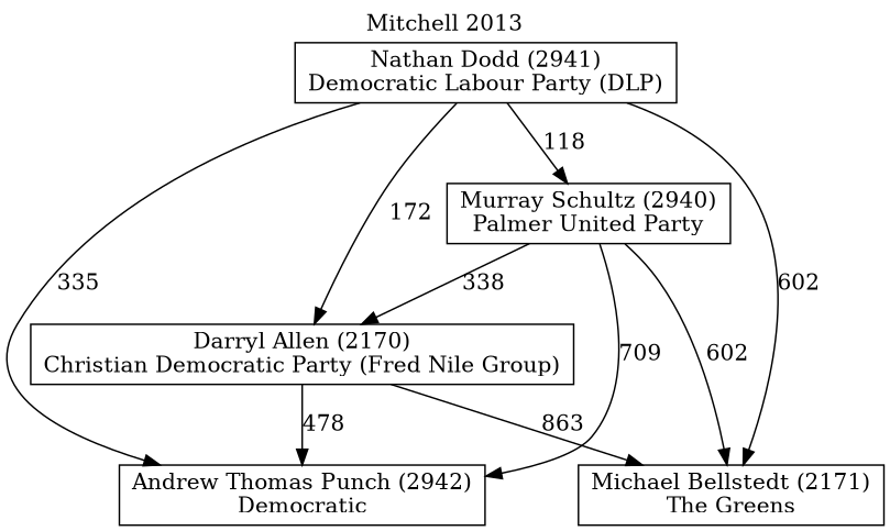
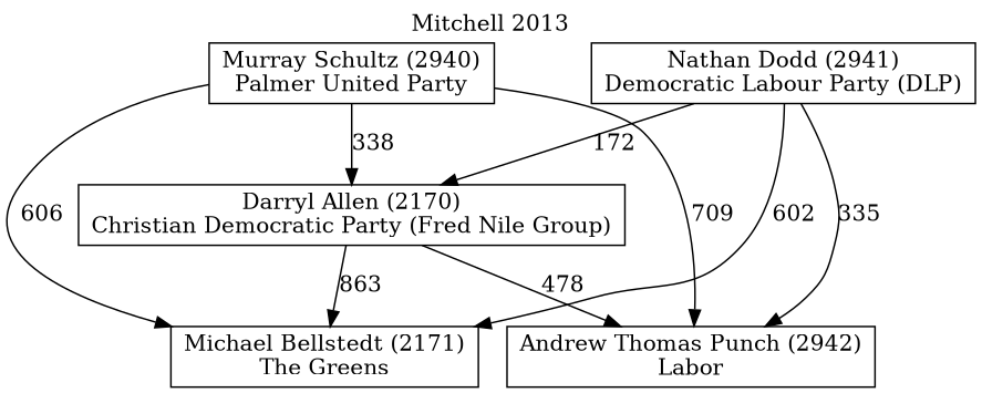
  digraph {
    fontname="DejaVu Serif"
    label="Mitchell 2013"
    labelloc=t
    mclimit=10
    node [fontname="DejaVu Serif" shape=box]
    edge [fontname="DejaVu Serif"]
-   n1 [label="Andrew Thomas Punch (2942)\nDemocratic"]
+   n1 [label="Andrew Thomas Punch (2942)\nLabor"]
    n2 [label="Michael Bellstedt (2171)\nThe Greens"]
    n3 [label="Darryl Allen (2170)\nChristian Democratic Party (Fred Nile Group)"]
    n4 [label="Murray Schultz (2940)\nPalmer United Party"]
    n5 [label="Nathan Dodd (2941)\nDemocratic Labour Party (DLP)"]
    n3 -> n1 [label=478]
    n3 -> n2 [label=863]
    n4 -> n1 [label=709]
-   n4 -> n2 [label=602]
+   n4 -> n2 [label=606]
    n4 -> n3 [label=338]
    n5 -> n1 [label=335]
    n5 -> n2 [label=602]
    n5 -> n3 [label=172]
-   n5 -> n4 [label=118]
  }
